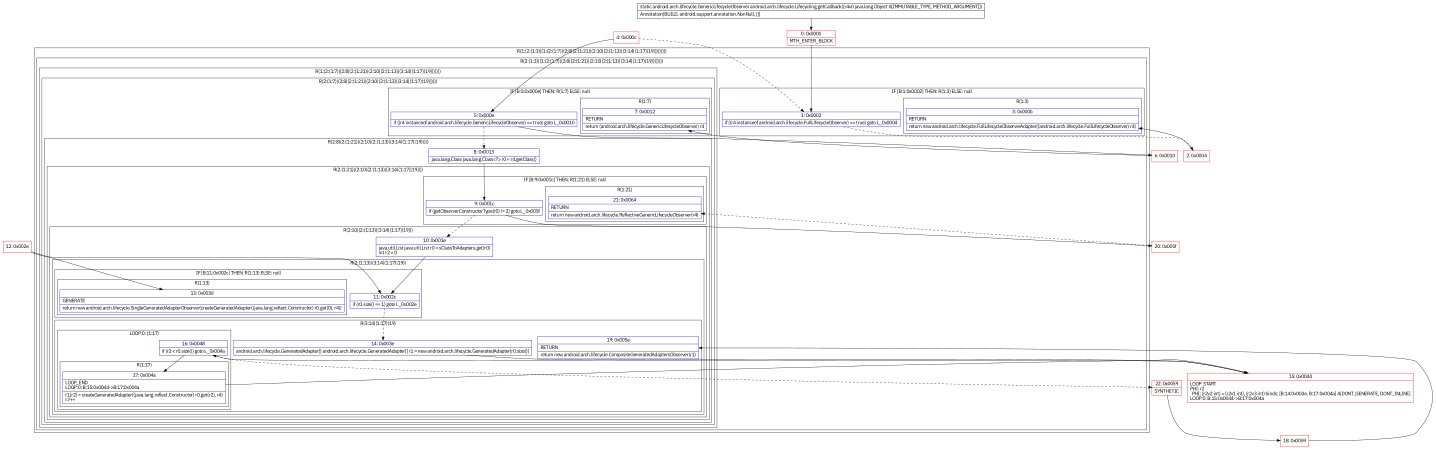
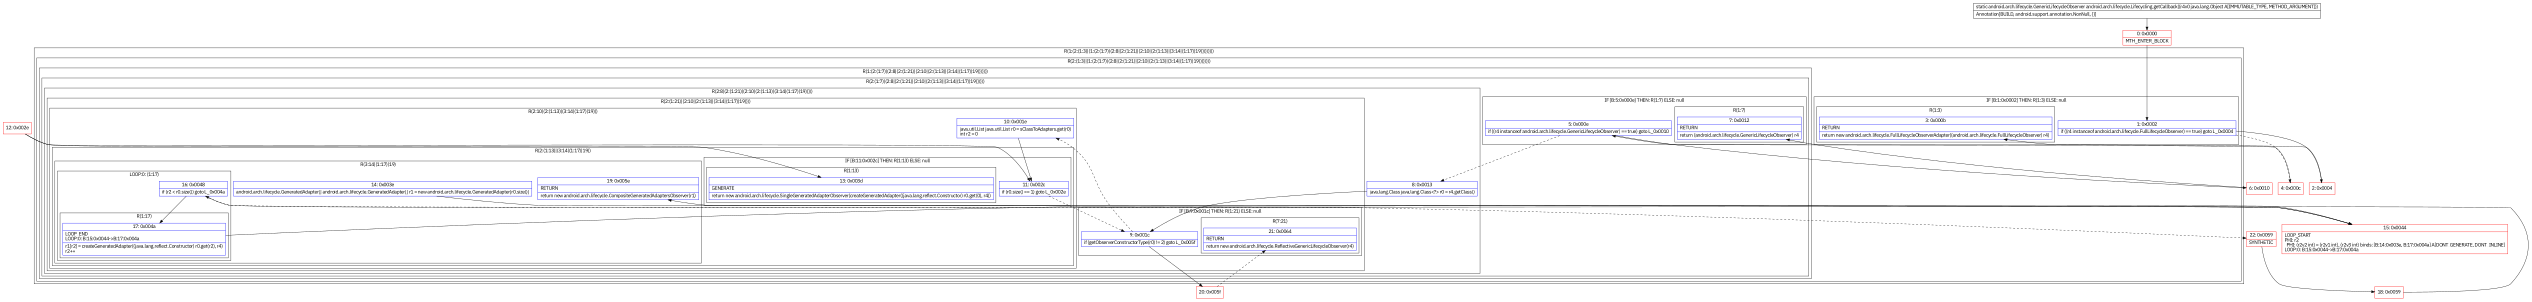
  digraph {
    fontname="IBM Plex Sans"
    node [color=blue fontname="IBM Plex Sans" shape=record]
    edge [fontname="IBM Plex Sans"]
    n1 [label="{3\:\ 0x000b|RETURN\l|return new android.arch.lifecycle.FullLifecycleObserverAdapter((android.arch.lifecycle.FullLifecycleObserver) r4)\l}"]
    n2 [label="{1\:\ 0x0002|if ((r4 instanceof android.arch.lifecycle.FullLifecycleObserver) == true) goto L_0x0004\l}"]
    n3 [label="{7\:\ 0x0012|RETURN\l|return (android.arch.lifecycle.GenericLifecycleObserver) r4\l}"]
    n4 [label="{5\:\ 0x000e|if ((r4 instanceof android.arch.lifecycle.GenericLifecycleObserver) == true) goto L_0x0010\l}"]
    n5 [label="{21\:\ 0x0064|RETURN\l|return new android.arch.lifecycle.ReflectiveGenericLifecycleObserver(r4)\l}"]
    n6 [label="{9\:\ 0x001c|if (getObserverConstructorType(r0) != 2) goto L_0x005f\l}"]
    n7 [label="{13\:\ 0x003d|GENERATE\l|return new android.arch.lifecycle.SingleGeneratedAdapterObserver(createGeneratedAdapter((java.lang.reflect.Constructor) r0.get(0), r4))\l}"]
    n8 [label="{11\:\ 0x002c|if (r0.size() == 1) goto L_0x002e\l}"]
    n9 [label="{17\:\ 0x004a|LOOP_END\lLOOP:0: B:15:0x0044\-\>B:17:0x004a\l|r1[r2] = createGeneratedAdapter((java.lang.reflect.Constructor) r0.get(r2), r4)\lr2++\l}"]
    n10 [label="{16\:\ 0x0048|if (r2 \< r0.size()) goto L_0x004a\l}"]
    n11 [label="{14\:\ 0x003e|android.arch.lifecycle.GeneratedAdapter[] android.arch.lifecycle.GeneratedAdapter[] r1 = new android.arch.lifecycle.GeneratedAdapter[r0.size()]\l}"]
    n12 [label="{19\:\ 0x005e|RETURN\l|return new android.arch.lifecycle.CompositeGeneratedAdaptersObserver(r1)\l}"]
    n13 [label="{10\:\ 0x001e|java.util.List java.util.List r0 = sClassToAdapters.get(r0)\lint r2 = 0\l}"]
    n14 [label="{8\:\ 0x0013|java.lang.Class java.lang.Class\<?\> r0 = r4.getClass()\l}"]
    n15 [color=red label="{2\:\ 0x0004}"]
    n16 [color=red label="{4\:\ 0x000c}"]
    n17 [color=red label="{6\:\ 0x0010}"]
    n18 [color=red label="{20\:\ 0x005f}"]
    n19 [color=red label="{15\:\ 0x0044|LOOP_START\lPHI: r2 \l  PHI: (r2v2 int) = (r2v1 int), (r2v3 int) binds: [B:14:0x003e, B:17:0x004a] A[DONT_GENERATE, DONT_INLINE]\lLOOP:0: B:15:0x0044\-\>B:17:0x004a\l}"]
    n20 [color=red label="{22\:\ 0x0059|SYNTHETIC\l}"]
    n21 [color=red label="{12\:\ 0x002e}"]
    n22 [color=red label="{18\:\ 0x0059}"]
    n23 [color=red label="{0\:\ 0x0000|MTH_ENTER_BLOCK\l}"]
    n24 [label="{static android.arch.lifecycle.GenericLifecycleObserver android.arch.lifecycle.Lifecycling.getCallback((r4v0 java.lang.Object A[IMMUTABLE_TYPE, METHOD_ARGUMENT]))  | Annotation[BUILD, android.support.annotation.NonNull, \{\}]\l}" color=""]
    subgraph cluster_1 {
      label="R(1:(2:(1:3)|(1:(2:(1:7)|(2:8|(2:(1:21)|(2:10|(2:(1:13)|(3:14|(1:17)|19)))))))))"
      subgraph cluster_2 {
        label="R(2:(1:3)|(1:(2:(1:7)|(2:8|(2:(1:21)|(2:10|(2:(1:13)|(3:14|(1:17)|19))))))))"
        subgraph cluster_3 {
          label="IF [B:1:0x0002] THEN: R(1:3) ELSE: null"
          n2
          subgraph cluster_4 {
            label="R(1:3)"
            n1
          }
        }
        subgraph cluster_5 {
          label="R(1:(2:(1:7)|(2:8|(2:(1:21)|(2:10|(2:(1:13)|(3:14|(1:17)|19)))))))"
          subgraph cluster_6 {
            label="R(2:(1:7)|(2:8|(2:(1:21)|(2:10|(2:(1:13)|(3:14|(1:17)|19))))))"
            subgraph cluster_7 {
              label="IF [B:5:0x000e] THEN: R(1:7) ELSE: null"
              n4
              subgraph cluster_8 {
                label="R(1:7)"
                n3
              }
            }
            subgraph cluster_9 {
              label="R(2:8|(2:(1:21)|(2:10|(2:(1:13)|(3:14|(1:17)|19)))))"
              n14
              subgraph cluster_10 {
                label="R(2:(1:21)|(2:10|(2:(1:13)|(3:14|(1:17)|19))))"
                subgraph cluster_11 {
                  label="IF [B:9:0x001c] THEN: R(1:21) ELSE: null"
                  n6
                  subgraph cluster_12 {
-                   label="R(1:21)"
+                   label="R(7:21)"
                    n5
                  }
                }
                subgraph cluster_13 {
                  label="R(2:10|(2:(1:13)|(3:14|(1:17)|19)))"
                  n13
                  subgraph cluster_14 {
                    label="R(2:(1:13)|(3:14|(1:17)|19))"
                    subgraph cluster_15 {
                      label="IF [B:11:0x002c] THEN: R(1:13) ELSE: null"
                      n8
                      subgraph cluster_16 {
                        label="R(1:13)"
                        n7
                      }
                    }
                    subgraph cluster_17 {
                      label="R(3:14|(1:17)|19)"
                      n11
                      n12
                      subgraph cluster_18 {
                        label="LOOP:0: (1:17)"
                        n10
                        subgraph cluster_19 {
                          label="R(1:17)"
                          n9
                        }
                      }
                    }
                  }
                }
              }
            }
          }
        }
      }
    }
-   n2 -> n15 [style=dashed]
-   n16 -> n2 [style=dashed]
+   n2 -> n15
+   n2 -> n16 [style=dashed]
    n4 -> n14 [style=dashed]
    n4 -> n17
    n6 -> n13 [style=dashed]
    n6 -> n18
-   n8 -> n11 [style=dashed]
+   n8 -> n6 [style=dashed]
    n9 -> n19
    n10 -> n9
    n10 -> n20 [style=dashed]
    n11 -> n19
    n13 -> n8
    n14 -> n6
    n15 -> n1
    n16 -> n4
    n17 -> n3
    n18 -> n5 [style=dashed]
    n19 -> n10
    n20 -> n22
    n21 -> n7
    n21 -> n8
    n22 -> n12
    n23 -> n2
    n24 -> n23
  }
